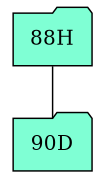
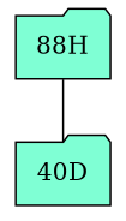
  graph {
    node [fillcolor=aquamarine style="radial,filled" shape=folder]
    "88H"
-   "90D"
+   "90D" [label="40D"]
    "88H" -- "90D" [penwidth=1]
  }
